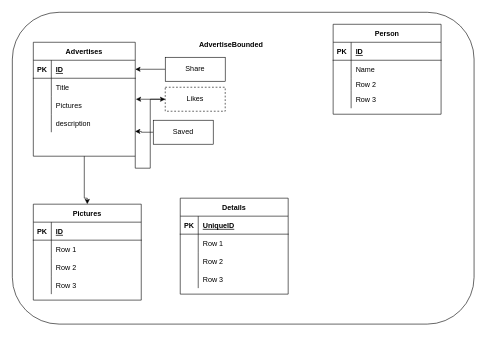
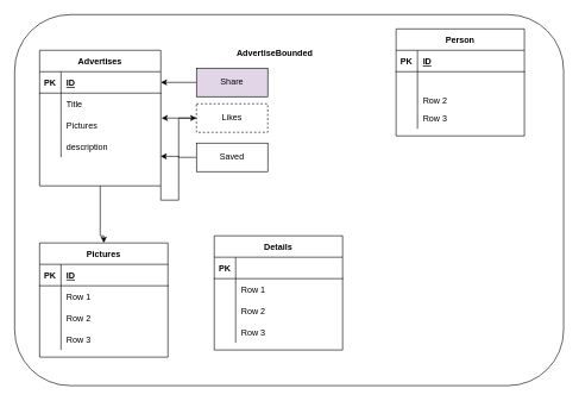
  <mxCell id="0" />
  <mxCell id="1" parent="0" />
  <mxCell id="2" value="" style="rounded=1;whiteSpace=wrap;html=1;" parent="1" vertex="1"><mxGeometry x="20" y="20" width="770" height="520" as="geometry" /></mxCell>
  <mxCell id="3" value="&lt;b&gt;AdvertiseBounded&lt;/b&gt;" style="text;html=1;strokeColor=none;fillColor=none;align=center;verticalAlign=middle;whiteSpace=wrap;rounded=0;" parent="1" vertex="1"><mxGeometry x="345" y="65" width="80" height="20" as="geometry" /></mxCell>
  <mxCell id="4" style="edgeStyle=orthogonalEdgeStyle;rounded=0;orthogonalLoop=1;jettySize=auto;html=1;exitX=0.5;exitY=1;exitDx=0;exitDy=0;entryX=0.5;entryY=0;entryDx=0;entryDy=0;" edge="1" parent="1" source="6" target="32"><mxGeometry relative="1" as="geometry"><Array as="points"><mxPoint x="140" y="330" /></Array></mxGeometry></mxCell>
  <mxCell id="5" style="edgeStyle=orthogonalEdgeStyle;rounded=0;orthogonalLoop=1;jettySize=auto;html=1;exitX=1;exitY=1;exitDx=0;exitDy=0;" edge="1" parent="1" source="6" target="61"><mxGeometry relative="1" as="geometry" /></mxCell>
  <mxCell id="6" value="Advertises" style="shape=table;startSize=30;container=1;collapsible=1;childLayout=tableLayout;fixedRows=1;rowLines=0;fontStyle=1;align=center;resizeLast=1;" parent="1" vertex="1"><mxGeometry x="55" y="70" width="170" height="190" as="geometry" /></mxCell>
  <mxCell id="7" value="" style="shape=partialRectangle;collapsible=0;dropTarget=0;pointerEvents=0;fillColor=none;top=0;left=0;bottom=1;right=0;points=[[0,0.5],[1,0.5]];portConstraint=eastwest;" parent="6" vertex="1"><mxGeometry y="30" width="170" height="30" as="geometry" /></mxCell>
  <mxCell id="8" value="PK" style="shape=partialRectangle;connectable=0;fillColor=none;top=0;left=0;bottom=0;right=0;fontStyle=1;overflow=hidden;" parent="7" vertex="1"><mxGeometry width="30" height="30" as="geometry" /></mxCell>
  <mxCell id="9" value="ID" style="shape=partialRectangle;connectable=0;fillColor=none;top=0;left=0;bottom=0;right=0;align=left;spacingLeft=6;fontStyle=5;overflow=hidden;" parent="7" vertex="1"><mxGeometry x="30" width="140" height="30" as="geometry" /></mxCell>
  <mxCell id="10" value="" style="shape=partialRectangle;collapsible=0;dropTarget=0;pointerEvents=0;fillColor=none;top=0;left=0;bottom=0;right=0;points=[[0,0.5],[1,0.5]];portConstraint=eastwest;" parent="6" vertex="1"><mxGeometry y="60" width="170" height="30" as="geometry" /></mxCell>
  <mxCell id="11" value="" style="shape=partialRectangle;connectable=0;fillColor=none;top=0;left=0;bottom=0;right=0;editable=1;overflow=hidden;" parent="10" vertex="1"><mxGeometry width="30" height="30" as="geometry" /></mxCell>
  <mxCell id="12" value="Title" style="shape=partialRectangle;connectable=0;fillColor=none;top=0;left=0;bottom=0;right=0;align=left;spacingLeft=6;overflow=hidden;" parent="10" vertex="1"><mxGeometry x="30" width="140" height="30" as="geometry" /></mxCell>
  <mxCell id="13" value="" style="shape=partialRectangle;collapsible=0;dropTarget=0;pointerEvents=0;fillColor=none;top=0;left=0;bottom=0;right=0;points=[[0,0.5],[1,0.5]];portConstraint=eastwest;" parent="6" vertex="1"><mxGeometry y="90" width="170" height="30" as="geometry" /></mxCell>
  <mxCell id="14" value="" style="shape=partialRectangle;connectable=0;fillColor=none;top=0;left=0;bottom=0;right=0;editable=1;overflow=hidden;" parent="13" vertex="1"><mxGeometry width="30" height="30" as="geometry" /></mxCell>
  <mxCell id="15" value="Pictures" style="shape=partialRectangle;connectable=0;fillColor=none;top=0;left=0;bottom=0;right=0;align=left;spacingLeft=6;overflow=hidden;" parent="13" vertex="1"><mxGeometry x="30" width="140" height="30" as="geometry" /></mxCell>
  <mxCell id="16" value="" style="shape=partialRectangle;collapsible=0;dropTarget=0;pointerEvents=0;fillColor=none;top=0;left=0;bottom=0;right=0;points=[[0,0.5],[1,0.5]];portConstraint=eastwest;" parent="6" vertex="1"><mxGeometry y="120" width="170" height="30" as="geometry" /></mxCell>
  <mxCell id="17" value="" style="shape=partialRectangle;connectable=0;fillColor=none;top=0;left=0;bottom=0;right=0;editable=1;overflow=hidden;" parent="16" vertex="1"><mxGeometry width="30" height="30" as="geometry" /></mxCell>
  <mxCell id="18" value="description" style="shape=partialRectangle;connectable=0;fillColor=none;top=0;left=0;bottom=0;right=0;align=left;spacingLeft=6;overflow=hidden;" parent="16" vertex="1"><mxGeometry x="30" width="140" height="30" as="geometry" /></mxCell>
  <mxCell id="19" value="Person" style="shape=table;startSize=30;container=1;collapsible=1;childLayout=tableLayout;fixedRows=1;rowLines=0;fontStyle=1;align=center;resizeLast=1;" parent="1" vertex="1"><mxGeometry x="555" y="40" width="180" height="150" as="geometry" /></mxCell>
  <mxCell id="20" value="" style="shape=partialRectangle;collapsible=0;dropTarget=0;pointerEvents=0;fillColor=none;top=0;left=0;bottom=1;right=0;points=[[0,0.5],[1,0.5]];portConstraint=eastwest;" parent="19" vertex="1"><mxGeometry y="30" width="180" height="30" as="geometry" /></mxCell>
  <mxCell id="21" value="PK" style="shape=partialRectangle;connectable=0;fillColor=none;top=0;left=0;bottom=0;right=0;fontStyle=1;overflow=hidden;" parent="20" vertex="1"><mxGeometry width="30" height="30" as="geometry" /></mxCell>
  <mxCell id="22" value="ID" style="shape=partialRectangle;connectable=0;fillColor=none;top=0;left=0;bottom=0;right=0;align=left;spacingLeft=6;fontStyle=5;overflow=hidden;" parent="20" vertex="1"><mxGeometry x="30" width="150" height="30" as="geometry" /></mxCell>
  <mxCell id="23" value="" style="shape=partialRectangle;collapsible=0;dropTarget=0;pointerEvents=0;fillColor=none;top=0;left=0;bottom=0;right=0;points=[[0,0.5],[1,0.5]];portConstraint=eastwest;" parent="19" vertex="1"><mxGeometry y="60" width="180" height="30" as="geometry" /></mxCell>
  <mxCell id="24" value="" style="shape=partialRectangle;connectable=0;fillColor=none;top=0;left=0;bottom=0;right=0;editable=1;overflow=hidden;" parent="23" vertex="1"><mxGeometry width="30" height="30" as="geometry" /></mxCell>
- <mxCell id="25" value="Name" style="shape=partialRectangle;connectable=0;fillColor=none;top=0;left=0;bottom=0;right=0;align=left;spacingLeft=6;overflow=hidden;" parent="23" vertex="1"><mxGeometry x="30" width="150" height="30" as="geometry" /></mxCell>
  <mxCell id="26" value="" style="shape=partialRectangle;collapsible=0;dropTarget=0;pointerEvents=0;fillColor=none;top=0;left=0;bottom=0;right=0;points=[[0,0.5],[1,0.5]];portConstraint=eastwest;" parent="19" vertex="1"><mxGeometry y="90" width="180" height="20" as="geometry" /></mxCell>
  <mxCell id="27" value="" style="shape=partialRectangle;connectable=0;fillColor=none;top=0;left=0;bottom=0;right=0;editable=1;overflow=hidden;" parent="26" vertex="1"><mxGeometry width="30" height="20" as="geometry" /></mxCell>
  <mxCell id="28" value="Row 2" style="shape=partialRectangle;connectable=0;fillColor=none;top=0;left=0;bottom=0;right=0;align=left;spacingLeft=6;overflow=hidden;" parent="26" vertex="1"><mxGeometry x="30" width="150" height="20" as="geometry" /></mxCell>
  <mxCell id="29" value="" style="shape=partialRectangle;collapsible=0;dropTarget=0;pointerEvents=0;fillColor=none;top=0;left=0;bottom=0;right=0;points=[[0,0.5],[1,0.5]];portConstraint=eastwest;" parent="19" vertex="1"><mxGeometry y="110" width="180" height="30" as="geometry" /></mxCell>
  <mxCell id="30" value="" style="shape=partialRectangle;connectable=0;fillColor=none;top=0;left=0;bottom=0;right=0;editable=1;overflow=hidden;" parent="29" vertex="1"><mxGeometry width="30" height="30" as="geometry" /></mxCell>
  <mxCell id="31" value="Row 3" style="shape=partialRectangle;connectable=0;fillColor=none;top=0;left=0;bottom=0;right=0;align=left;spacingLeft=6;overflow=hidden;" parent="29" vertex="1"><mxGeometry x="30" width="150" height="30" as="geometry" /></mxCell>
  <mxCell id="32" value="Pictures" style="shape=table;startSize=30;container=1;collapsible=1;childLayout=tableLayout;fixedRows=1;rowLines=0;fontStyle=1;align=center;resizeLast=1;" vertex="1" parent="1"><mxGeometry x="55" y="340" width="180" height="160" as="geometry" /></mxCell>
  <mxCell id="33" value="" style="shape=partialRectangle;collapsible=0;dropTarget=0;pointerEvents=0;fillColor=none;top=0;left=0;bottom=1;right=0;points=[[0,0.5],[1,0.5]];portConstraint=eastwest;" vertex="1" parent="32"><mxGeometry y="30" width="180" height="30" as="geometry" /></mxCell>
  <mxCell id="34" value="PK" style="shape=partialRectangle;connectable=0;fillColor=none;top=0;left=0;bottom=0;right=0;fontStyle=1;overflow=hidden;" vertex="1" parent="33"><mxGeometry width="30" height="30" as="geometry" /></mxCell>
  <mxCell id="35" value="ID" style="shape=partialRectangle;connectable=0;fillColor=none;top=0;left=0;bottom=0;right=0;align=left;spacingLeft=6;fontStyle=5;overflow=hidden;" vertex="1" parent="33"><mxGeometry x="30" width="150" height="30" as="geometry" /></mxCell>
  <mxCell id="36" value="" style="shape=partialRectangle;collapsible=0;dropTarget=0;pointerEvents=0;fillColor=none;top=0;left=0;bottom=0;right=0;points=[[0,0.5],[1,0.5]];portConstraint=eastwest;" vertex="1" parent="32"><mxGeometry y="60" width="180" height="30" as="geometry" /></mxCell>
  <mxCell id="37" value="" style="shape=partialRectangle;connectable=0;fillColor=none;top=0;left=0;bottom=0;right=0;editable=1;overflow=hidden;" vertex="1" parent="36"><mxGeometry width="30" height="30" as="geometry" /></mxCell>
  <mxCell id="38" value="Row 1" style="shape=partialRectangle;connectable=0;fillColor=none;top=0;left=0;bottom=0;right=0;align=left;spacingLeft=6;overflow=hidden;" vertex="1" parent="36"><mxGeometry x="30" width="150" height="30" as="geometry" /></mxCell>
  <mxCell id="39" value="" style="shape=partialRectangle;collapsible=0;dropTarget=0;pointerEvents=0;fillColor=none;top=0;left=0;bottom=0;right=0;points=[[0,0.5],[1,0.5]];portConstraint=eastwest;" vertex="1" parent="32"><mxGeometry y="90" width="180" height="30" as="geometry" /></mxCell>
  <mxCell id="40" value="" style="shape=partialRectangle;connectable=0;fillColor=none;top=0;left=0;bottom=0;right=0;editable=1;overflow=hidden;" vertex="1" parent="39"><mxGeometry width="30" height="30" as="geometry" /></mxCell>
  <mxCell id="41" value="Row 2" style="shape=partialRectangle;connectable=0;fillColor=none;top=0;left=0;bottom=0;right=0;align=left;spacingLeft=6;overflow=hidden;" vertex="1" parent="39"><mxGeometry x="30" width="150" height="30" as="geometry" /></mxCell>
  <mxCell id="42" value="" style="shape=partialRectangle;collapsible=0;dropTarget=0;pointerEvents=0;fillColor=none;top=0;left=0;bottom=0;right=0;points=[[0,0.5],[1,0.5]];portConstraint=eastwest;" vertex="1" parent="32"><mxGeometry y="120" width="180" height="30" as="geometry" /></mxCell>
  <mxCell id="43" value="" style="shape=partialRectangle;connectable=0;fillColor=none;top=0;left=0;bottom=0;right=0;editable=1;overflow=hidden;" vertex="1" parent="42"><mxGeometry width="30" height="30" as="geometry" /></mxCell>
  <mxCell id="44" value="Row 3" style="shape=partialRectangle;connectable=0;fillColor=none;top=0;left=0;bottom=0;right=0;align=left;spacingLeft=6;overflow=hidden;" vertex="1" parent="42"><mxGeometry x="30" width="150" height="30" as="geometry" /></mxCell>
  <mxCell id="45" value="Details" style="shape=table;startSize=30;container=1;collapsible=1;childLayout=tableLayout;fixedRows=1;rowLines=0;fontStyle=1;align=center;resizeLast=1;" vertex="1" parent="1"><mxGeometry x="300" y="330" width="180" height="160" as="geometry" /></mxCell>
  <mxCell id="46" value="" style="shape=partialRectangle;collapsible=0;dropTarget=0;pointerEvents=0;fillColor=none;top=0;left=0;bottom=1;right=0;points=[[0,0.5],[1,0.5]];portConstraint=eastwest;" vertex="1" parent="45"><mxGeometry y="30" width="180" height="30" as="geometry" /></mxCell>
  <mxCell id="47" value="PK" style="shape=partialRectangle;connectable=0;fillColor=none;top=0;left=0;bottom=0;right=0;fontStyle=1;overflow=hidden;" vertex="1" parent="46"><mxGeometry width="30" height="30" as="geometry" /></mxCell>
- <mxCell id="48" value="UniqueID" style="shape=partialRectangle;connectable=0;fillColor=none;top=0;left=0;bottom=0;right=0;align=left;spacingLeft=6;fontStyle=5;overflow=hidden;" vertex="1" parent="46"><mxGeometry x="30" width="150" height="30" as="geometry" /></mxCell>
  <mxCell id="49" value="" style="shape=partialRectangle;collapsible=0;dropTarget=0;pointerEvents=0;fillColor=none;top=0;left=0;bottom=0;right=0;points=[[0,0.5],[1,0.5]];portConstraint=eastwest;" vertex="1" parent="45"><mxGeometry y="60" width="180" height="30" as="geometry" /></mxCell>
  <mxCell id="50" value="" style="shape=partialRectangle;connectable=0;fillColor=none;top=0;left=0;bottom=0;right=0;editable=1;overflow=hidden;" vertex="1" parent="49"><mxGeometry width="30" height="30" as="geometry" /></mxCell>
  <mxCell id="51" value="Row 1" style="shape=partialRectangle;connectable=0;fillColor=none;top=0;left=0;bottom=0;right=0;align=left;spacingLeft=6;overflow=hidden;" vertex="1" parent="49"><mxGeometry x="30" width="150" height="30" as="geometry" /></mxCell>
  <mxCell id="52" value="" style="shape=partialRectangle;collapsible=0;dropTarget=0;pointerEvents=0;fillColor=none;top=0;left=0;bottom=0;right=0;points=[[0,0.5],[1,0.5]];portConstraint=eastwest;" vertex="1" parent="45"><mxGeometry y="90" width="180" height="30" as="geometry" /></mxCell>
  <mxCell id="53" value="" style="shape=partialRectangle;connectable=0;fillColor=none;top=0;left=0;bottom=0;right=0;editable=1;overflow=hidden;" vertex="1" parent="52"><mxGeometry width="30" height="30" as="geometry" /></mxCell>
  <mxCell id="54" value="Row 2" style="shape=partialRectangle;connectable=0;fillColor=none;top=0;left=0;bottom=0;right=0;align=left;spacingLeft=6;overflow=hidden;" vertex="1" parent="52"><mxGeometry x="30" width="150" height="30" as="geometry" /></mxCell>
  <mxCell id="55" value="" style="shape=partialRectangle;collapsible=0;dropTarget=0;pointerEvents=0;fillColor=none;top=0;left=0;bottom=0;right=0;points=[[0,0.5],[1,0.5]];portConstraint=eastwest;" vertex="1" parent="45"><mxGeometry y="120" width="180" height="30" as="geometry" /></mxCell>
  <mxCell id="56" value="" style="shape=partialRectangle;connectable=0;fillColor=none;top=0;left=0;bottom=0;right=0;editable=1;overflow=hidden;" vertex="1" parent="55"><mxGeometry width="30" height="30" as="geometry" /></mxCell>
  <mxCell id="57" value="Row 3" style="shape=partialRectangle;connectable=0;fillColor=none;top=0;left=0;bottom=0;right=0;align=left;spacingLeft=6;overflow=hidden;" vertex="1" parent="55"><mxGeometry x="30" width="150" height="30" as="geometry" /></mxCell>
  <mxCell id="58" style="edgeStyle=orthogonalEdgeStyle;rounded=0;orthogonalLoop=1;jettySize=auto;html=1;exitX=0;exitY=0.5;exitDx=0;exitDy=0;" edge="1" parent="1" source="59" target="7"><mxGeometry relative="1" as="geometry" /></mxCell>
- <mxCell id="59" value="Share" style="whiteSpace=wrap;html=1;align=center;" vertex="1" parent="1"><mxGeometry x="275" y="95" width="100" height="40" as="geometry" /></mxCell>
+ <mxCell id="59" value="Share" style="whiteSpace=wrap;html=1;align=center;fillColor=#e1d5e7;" vertex="1" parent="1"><mxGeometry x="275" y="95" width="100" height="40" as="geometry" /></mxCell>
  <mxCell id="60" style="edgeStyle=orthogonalEdgeStyle;rounded=0;orthogonalLoop=1;jettySize=auto;html=1;exitX=0;exitY=0.5;exitDx=0;exitDy=0;" edge="1" parent="1" source="61"><mxGeometry relative="1" as="geometry"><mxPoint x="226" y="165" as="targetPoint" /></mxGeometry></mxCell>
  <mxCell id="61" value="Likes" style="whiteSpace=wrap;html=1;align=center;dashed=1;" vertex="1" parent="1"><mxGeometry x="275" y="145" width="100" height="40" as="geometry" /></mxCell>
  <mxCell id="62" style="edgeStyle=orthogonalEdgeStyle;rounded=0;orthogonalLoop=1;jettySize=auto;html=1;entryX=0.998;entryY=0.953;entryDx=0;entryDy=0;entryPerimeter=0;" edge="1" parent="1" source="63" target="16"><mxGeometry relative="1" as="geometry" /></mxCell>
- <mxCell id="63" value="Saved" style="whiteSpace=wrap;html=1;align=center;" vertex="1" parent="1"><mxGeometry x="255" y="200" width="100" height="40" as="geometry" /></mxCell>
+ <mxCell id="63" value="Saved" style="whiteSpace=wrap;html=1;align=center;" vertex="1" parent="1"><mxGeometry x="275" y="200" width="100" height="40" as="geometry" /></mxCell>
